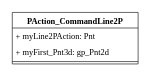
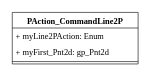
  <mxCell id="0" />
  <mxCell id="1" parent="0" />
  <mxCell id="2" value="&lt;font style=&quot;font-size: 14px;&quot; face=&quot;Times New Roman&quot;&gt;PAction_CommandLine2P&lt;/font&gt;" style="swimlane;fontStyle=1;align=center;verticalAlign=top;childLayout=stackLayout;horizontal=1;startSize=26;horizontalStack=0;resizeParent=1;resizeParentMax=0;resizeLast=0;collapsible=1;marginBottom=0;whiteSpace=wrap;html=1;" vertex="1" parent="1"><mxGeometry x="20" y="20" width="210" height="86" as="geometry" /></mxCell>
- <mxCell id="3" value="&lt;font style=&quot;font-size: 14px;&quot; face=&quot;Times New Roman&quot;&gt;+ myLine2PAction: Pnt&lt;/font&gt;" style="text;strokeColor=none;fillColor=none;align=left;verticalAlign=top;spacingLeft=4;spacingRight=4;overflow=hidden;rotatable=0;points=[[0,0.5],[1,0.5]];portConstraint=eastwest;whiteSpace=wrap;html=1;" vertex="1" parent="2"><mxGeometry y="26" width="210" height="26" as="geometry" /></mxCell>
- <mxCell id="4" value="&lt;font style=&quot;font-size: 14px;&quot; face=&quot;Times New Roman&quot;&gt;+ myFirst_Pnt3d: gp_Pnt2d&lt;/font&gt;" style="text;strokeColor=none;fillColor=none;align=left;verticalAlign=top;spacingLeft=4;spacingRight=4;overflow=hidden;rotatable=0;points=[[0,0.5],[1,0.5]];portConstraint=eastwest;whiteSpace=wrap;html=1;" vertex="1" parent="2"><mxGeometry y="52" width="210" height="26" as="geometry" /></mxCell>
+ <mxCell id="3" value="&lt;font style=&quot;font-size: 14px;&quot; face=&quot;Times New Roman&quot;&gt;+ myLine2PAction: Enum&lt;/font&gt;" style="text;strokeColor=none;fillColor=none;align=left;verticalAlign=top;spacingLeft=4;spacingRight=4;overflow=hidden;rotatable=0;points=[[0,0.5],[1,0.5]];portConstraint=eastwest;whiteSpace=wrap;html=1;" vertex="1" parent="2"><mxGeometry y="26" width="210" height="26" as="geometry" /></mxCell>
+ <mxCell id="4" value="&lt;font style=&quot;font-size: 14px;&quot; face=&quot;Times New Roman&quot;&gt;+ myFirst_Pnt2d: gp_Pnt2d&lt;/font&gt;" style="text;strokeColor=none;fillColor=none;align=left;verticalAlign=top;spacingLeft=4;spacingRight=4;overflow=hidden;rotatable=0;points=[[0,0.5],[1,0.5]];portConstraint=eastwest;whiteSpace=wrap;html=1;" vertex="1" parent="2"><mxGeometry y="52" width="210" height="26" as="geometry" /></mxCell>
  <mxCell id="5" value="" style="line;strokeWidth=1;fillColor=none;align=left;verticalAlign=middle;spacingTop=-1;spacingLeft=3;spacingRight=3;rotatable=0;labelPosition=right;points=[];portConstraint=eastwest;strokeColor=inherit;" vertex="1" parent="2"><mxGeometry y="78" width="210" height="8" as="geometry" /></mxCell>
